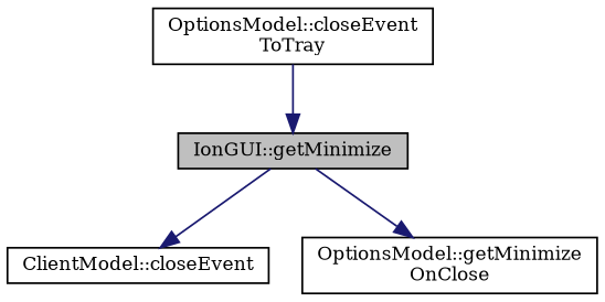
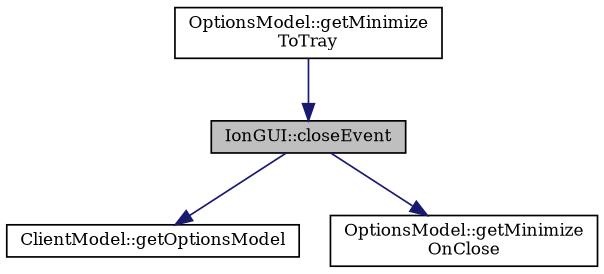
  digraph {
    fontname="DejaVu Serif"
    rankdir=TB
    node [color=black fillcolor=white fontname="DejaVu Serif" fontsize=10 shape=record style=filled]
    edge [color=midnightblue fontname="DejaVu Serif" fontsize=10 labelfontname=Helvetica labelfontsize=10 style=solid]
-   n1 [fillcolor=grey75 fontcolor=black height=0.2 label="IonGUI::getMinimize" width=0.4]
-   n2 [height=0.2 label="ClientModel::closeEvent" width=0.4]
+   n1 [fillcolor=grey75 fontcolor=black height=0.2 label="IonGUI::closeEvent" width=0.4]
+   n2 [height=0.2 label="ClientModel::getOptionsModel" width=0.4]
    n3 [height=0.2 label="OptionsModel::getMinimize\lOnClose" width=0.4]
-   n4 [height=0.2 label="OptionsModel::closeEvent\lToTray" width=0.4]
+   n4 [height=0.2 label="OptionsModel::getMinimize\lToTray" width=0.4]
    n1 -> n2
    n1 -> n3
    n4 -> n1
  }
